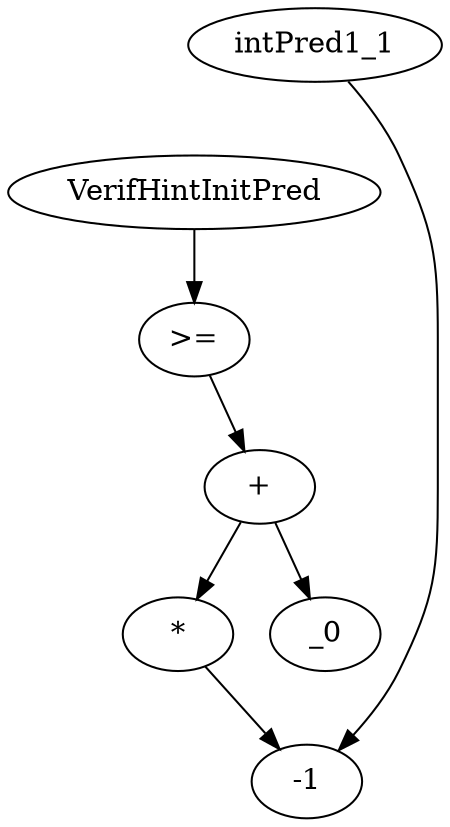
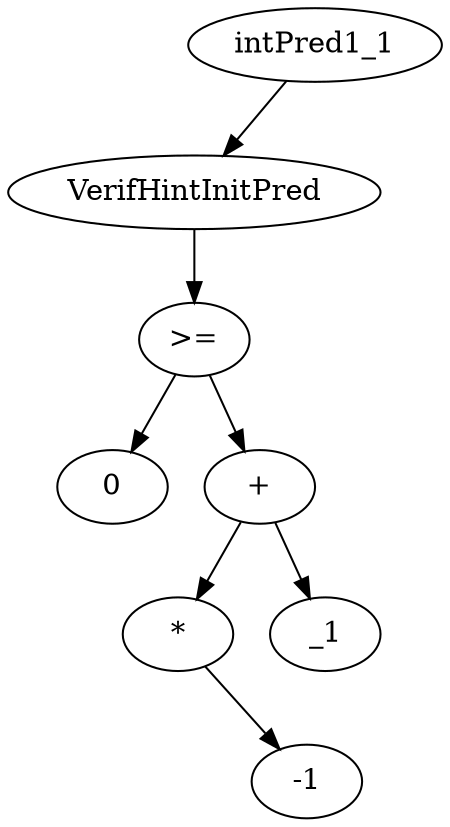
  digraph {
    n1 [label=intPred1_1]
    n2 [label=VerifHintInitPred]
    n3 [label=">="]
+   n4 [label=0]
    n5 [label="+"]
    n6 [label="*"]
-   n7 [label=_0]
+   n7 [label=_1]
    n8 [label=-1]
-   n1 -> n8
+   n1 -> n2
    n2 -> n3
+   n3 -> n4
    n3 -> n5
    n5 -> n6
    n5 -> n7
    n6 -> n8
  }
